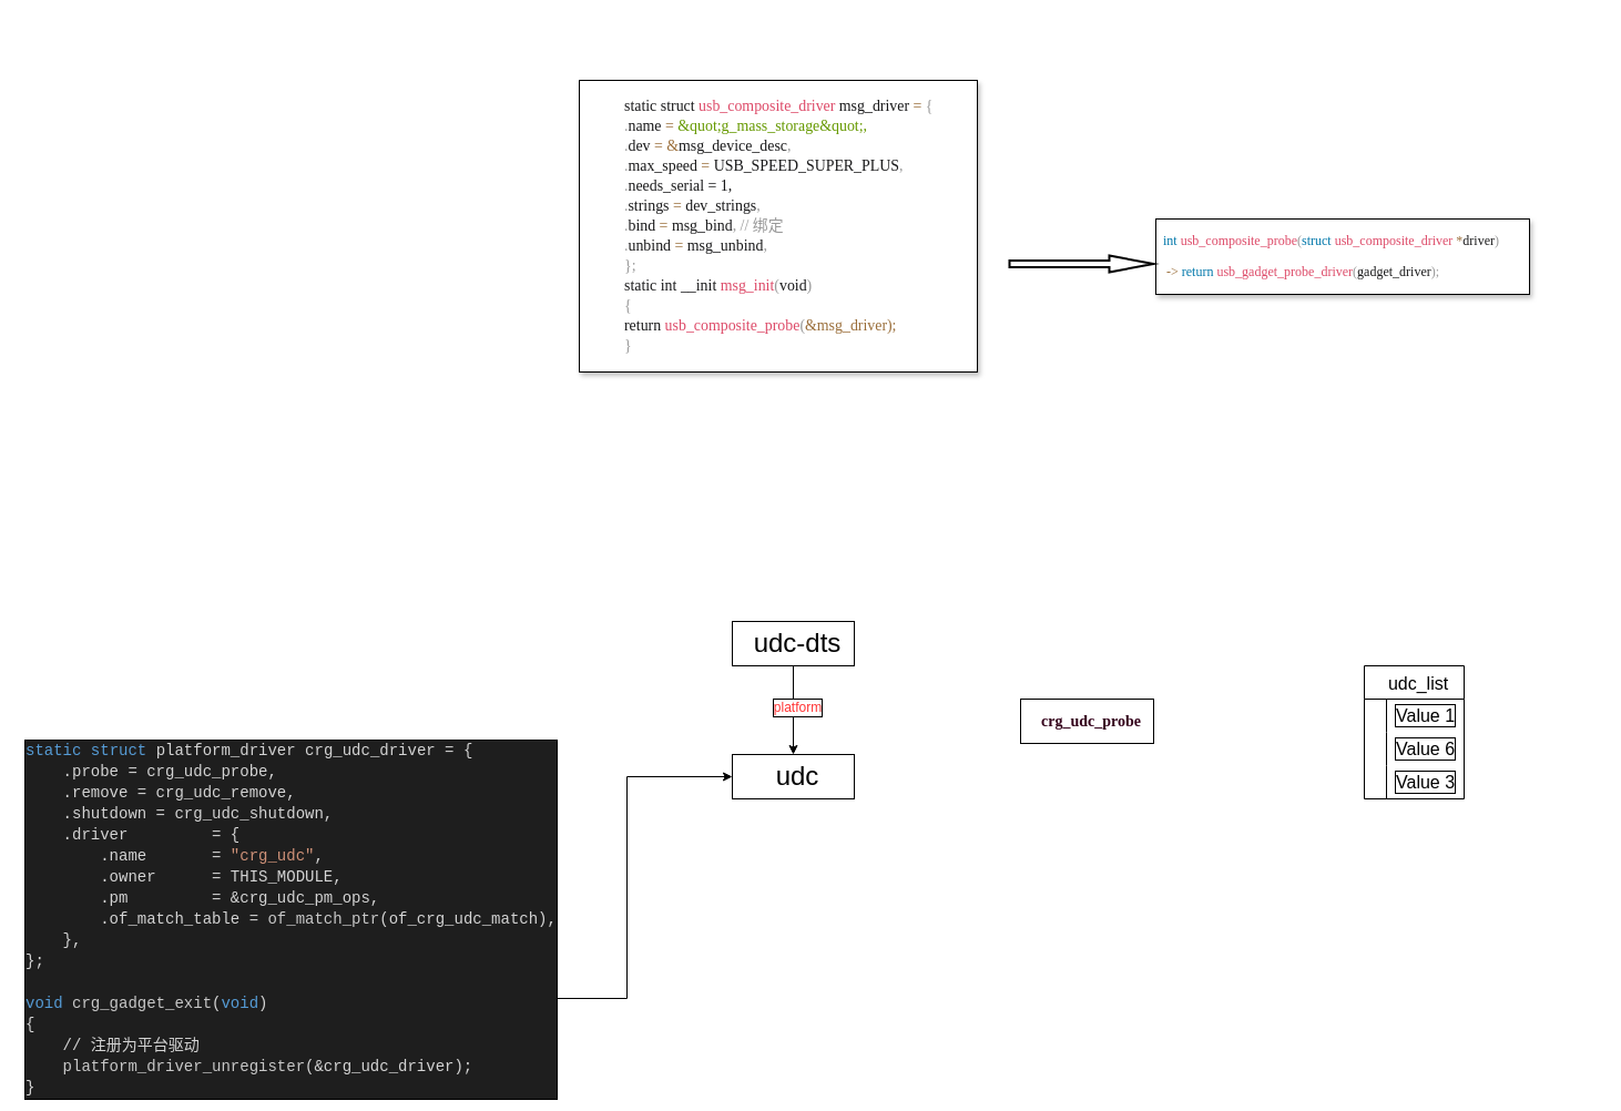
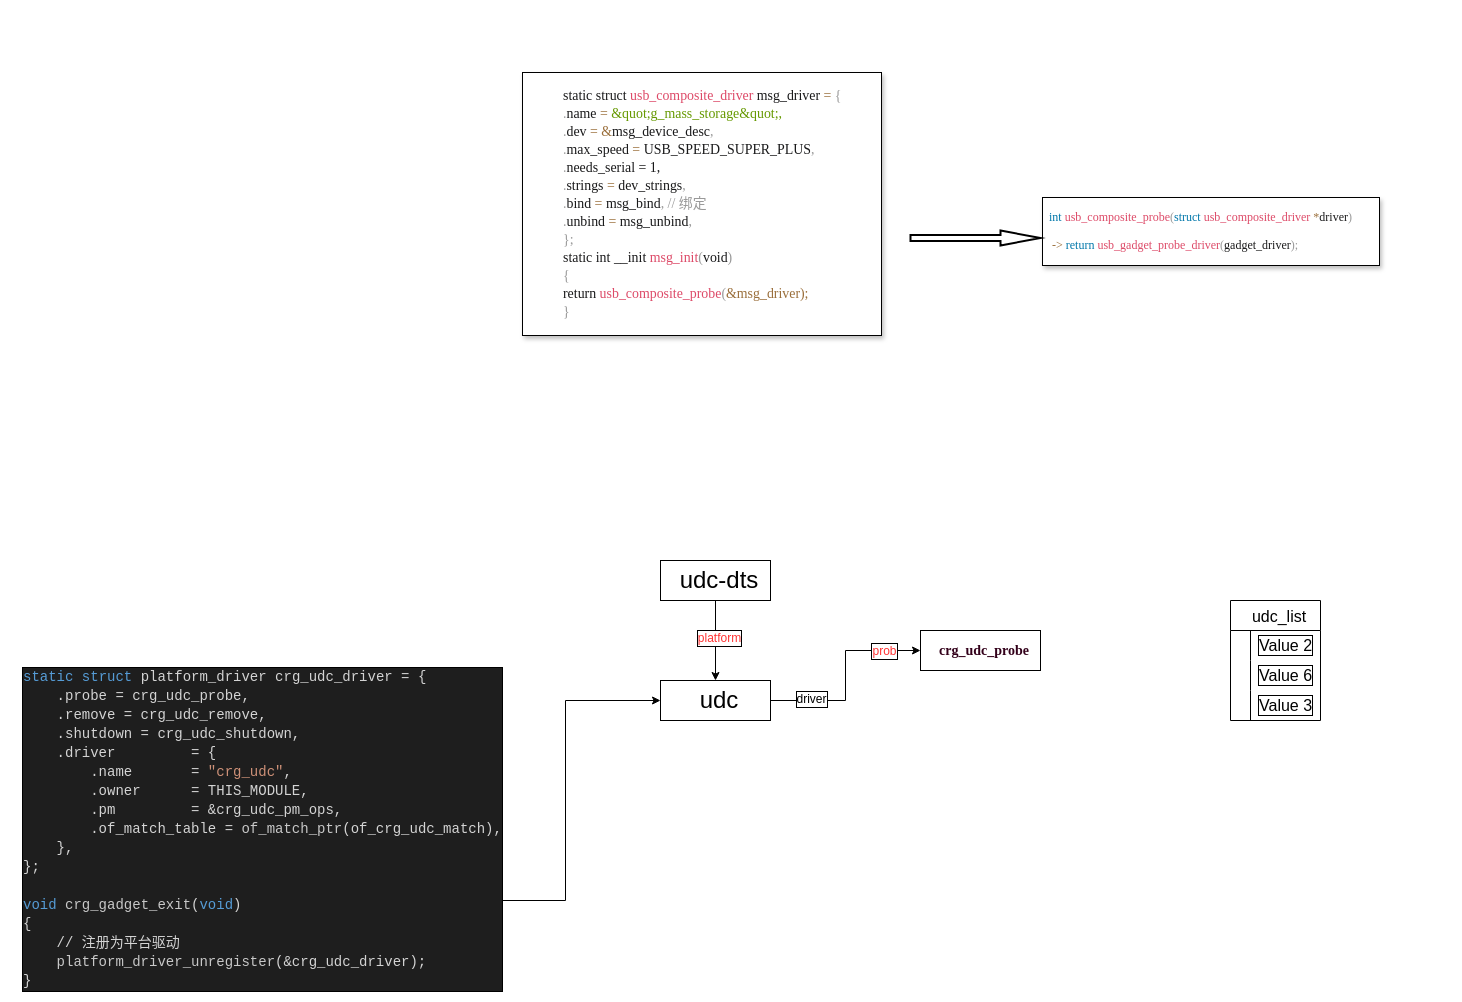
  <mxCell id="0" />
  <mxCell id="1" parent="0" />
  <mxCell id="2" value="&lt;div style=&quot;line-height: 1.3;font-family: Source Code Pro; text-align: left; vertical-align: top; color: #0077AA; font-size: 13.896px; font-style: normal; font-weight: normal;&quot;&gt;&lt;blockquote style=&quot;color: #19191A;&quot;&gt;&lt;span&gt;static&lt;/span&gt;&lt;span style=&quot;color: #19191A;&quot;&gt; &lt;/span&gt;&lt;span&gt;struct&lt;/span&gt;&lt;span style=&quot;color: #19191A;&quot;&gt; &lt;/span&gt;&lt;span style=&quot;color: #DD4A68;&quot;&gt;usb_composite_driver&lt;/span&gt;&lt;span style=&quot;color: #19191A;&quot;&gt; msg_driver &lt;/span&gt;&lt;span style=&quot;color: #9A6E3A;&quot;&gt;=&lt;/span&gt;&lt;span style=&quot;color: #19191A;&quot;&gt; &lt;/span&gt;&lt;span style=&quot;color: #999999;&quot;&gt;{&lt;br&gt;&lt;/span&gt;&lt;span style=&quot;color: #999999;&quot;&gt;.&lt;/span&gt;&lt;span&gt;name       &lt;/span&gt;&lt;span style=&quot;color: #9A6E3A;&quot;&gt;=&lt;/span&gt;&lt;span&gt; &lt;/span&gt;&lt;span style=&quot;color: #669900;&quot;&gt;&amp;amp;quot;g_mass_storage&amp;amp;quot;,&lt;br&gt;&lt;/span&gt;&lt;span style=&quot;color: #999999;&quot;&gt;.&lt;/span&gt;&lt;span&gt;dev        &lt;/span&gt;&lt;span style=&quot;color: #9A6E3A;&quot;&gt;=&lt;/span&gt;&lt;span&gt; &lt;/span&gt;&lt;span style=&quot;color: #9A6E3A;&quot;&gt;&amp;amp;&lt;/span&gt;&lt;span&gt;msg_device_desc&lt;/span&gt;&lt;span style=&quot;color: #999999;&quot;&gt;,&lt;br&gt;&lt;/span&gt;&lt;span style=&quot;color: #999999;&quot;&gt;.&lt;/span&gt;&lt;span&gt;max_speed  &lt;/span&gt;&lt;span style=&quot;color: #9A6E3A;&quot;&gt;=&lt;/span&gt;&lt;span&gt; USB_SPEED_SUPER_PLUS&lt;/span&gt;&lt;span style=&quot;color: #999999;&quot;&gt;,&lt;br&gt;&lt;/span&gt;&lt;span style=&quot;color: #999999;&quot;&gt;.&lt;/span&gt;&lt;span&gt;needs_serial   = 1,&lt;br&gt;&lt;/span&gt;&lt;span style=&quot;color: #999999;&quot;&gt;.&lt;/span&gt;&lt;span&gt;strings    &lt;/span&gt;&lt;span style=&quot;color: #9A6E3A;&quot;&gt;=&lt;/span&gt;&lt;span&gt; dev_strings&lt;/span&gt;&lt;span style=&quot;color: #999999;&quot;&gt;,&lt;br&gt;&lt;/span&gt;&lt;span style=&quot;color: #999999;&quot;&gt;.&lt;/span&gt;&lt;span&gt;bind       &lt;/span&gt;&lt;span style=&quot;color: #9A6E3A;&quot;&gt;=&lt;/span&gt;&lt;span&gt; msg_bind&lt;/span&gt;&lt;span style=&quot;color: #999999;&quot;&gt;, // 绑定&lt;br&gt;&lt;/span&gt;&lt;span style=&quot;color: #999999;&quot;&gt;.&lt;/span&gt;&lt;span style=&quot;color: #19191A;&quot;&gt;unbind     &lt;/span&gt;&lt;span style=&quot;color: #9A6E3A;&quot;&gt;=&lt;/span&gt;&lt;span style=&quot;color: #19191A;&quot;&gt; msg_unbind&lt;/span&gt;&lt;span style=&quot;color: #999999;&quot;&gt;,&lt;br&gt;&lt;/span&gt;&lt;span style=&quot;color: #999999;&quot;&gt;}&lt;/span&gt;&lt;span style=&quot;color: #999999;&quot;&gt;;&lt;/span&gt;&lt;br&gt;&lt;span&gt;static&lt;/span&gt;&lt;span style=&quot;color: #19191A;&quot;&gt; &lt;/span&gt;&lt;span&gt;int&lt;/span&gt;&lt;span style=&quot;color: #19191A;&quot;&gt; __init &lt;/span&gt;&lt;span style=&quot;color: #DD4A68;&quot;&gt;msg_init&lt;/span&gt;&lt;span style=&quot;color: #999999;&quot;&gt;(&lt;/span&gt;&lt;span&gt;void&lt;/span&gt;&lt;span style=&quot;color: #999999;&quot;&gt;)&lt;br&gt;&lt;/span&gt;&lt;span style=&quot;color: #999999;&quot;&gt;{&lt;br&gt;&lt;/span&gt;&lt;span&gt;return&lt;/span&gt;&lt;span style=&quot;color: #19191A;&quot;&gt; &lt;/span&gt;&lt;span style=&quot;color: #DD4A68;&quot;&gt;usb_composite_probe&lt;/span&gt;&lt;span style=&quot;color: #999999;&quot;&gt;(&lt;/span&gt;&lt;span style=&quot;color: #9A6E3A;&quot;&gt;&amp;amp;msg_driver);&lt;br&gt;&lt;/span&gt;&lt;span style=&quot;color: #999999;&quot;&gt;}&lt;/span&gt;&lt;/blockquote&gt;&lt;p&gt;&lt;span&gt;&lt;/span&gt;&lt;/p&gt;&lt;p&gt;&lt;span&gt;&lt;/span&gt;&lt;/p&gt;&lt;p&gt;&lt;span&gt;&lt;/span&gt;&lt;/p&gt;&lt;p&gt;&lt;span&gt;&lt;/span&gt;&lt;/p&gt;&lt;p&gt;&lt;span&gt;&lt;/span&gt;&lt;/p&gt;&lt;p&gt;&lt;span&gt;&lt;/span&gt;&lt;/p&gt;&lt;/div&gt;" style="text;whiteSpace=wrap;html=1;labelBorderColor=default;textShadow=1;labelBackgroundColor=default;" parent="1" vertex="1"><mxGeometry x="520" y="65" width="390" height="290" as="geometry" /></mxCell>
  <mxCell id="3" value="&lt;span id=&quot;boardmix-data-meta&quot;&gt;&lt;/span&gt;&lt;span id=&quot;boardmix-data-buffer&quot;&gt;&lt;/span&gt;" style="text;whiteSpace=wrap;html=1;" vertex="1" parent="1"><mxGeometry x="1300" y="200" width="30" height="20" as="geometry" /></mxCell>
  <mxCell id="4" value="&lt;span id=&quot;boardmix-data-meta&quot;&gt;&lt;/span&gt;&lt;span id=&quot;boardmix-data-buffer&quot;&gt;&lt;/span&gt;" style="text;whiteSpace=wrap;html=1;" vertex="1" parent="1"><mxGeometry x="1270" y="20" width="30" height="20" as="geometry" /></mxCell>
  <mxCell id="5" value="&lt;div style=&quot;line-height: 1.3;font-family: Source Code Pro; text-align: left; vertical-align: top; color: #19191A; font-size: 12.0px; font-style: normal; font-weight: normal;&quot;&gt;&lt;p style=&quot;color: #0077AA;&quot;&gt;&lt;span&gt;&amp;nbsp; int&lt;/span&gt;&lt;span style=&quot;color: #19191A;&quot;&gt; &lt;/span&gt;&lt;span style=&quot;color: #DD4A68;&quot;&gt;usb_composite_probe&lt;/span&gt;&lt;span style=&quot;color: #999999;&quot;&gt;(&lt;/span&gt;&lt;span&gt;struct&lt;/span&gt;&lt;span style=&quot;color: #19191A;&quot;&gt; &lt;/span&gt;&lt;span style=&quot;color: #DD4A68;&quot;&gt;usb_composite_driver&lt;/span&gt;&lt;span style=&quot;color: #19191A;&quot;&gt; &lt;/span&gt;&lt;span style=&quot;color: #9A6E3A;&quot;&gt;*&lt;/span&gt;&lt;span style=&quot;color: #19191A;&quot;&gt;driver&lt;/span&gt;&lt;span style=&quot;color: #999999;&quot;&gt;)&amp;nbsp; &amp;nbsp; &amp;nbsp; &amp;nbsp; &amp;nbsp;&lt;/span&gt;&lt;/p&gt;&lt;p&gt;&lt;span&gt;&lt;/span&gt;&lt;span style=&quot;color: #9A6E3A;&quot;&gt;&amp;nbsp; &amp;nbsp;-&amp;gt; &lt;/span&gt;&lt;span style=&quot;color: #0077AA;&quot;&gt;return&lt;/span&gt;&lt;span&gt; &lt;/span&gt;&lt;span style=&quot;color: #DD4A68;&quot;&gt;usb_gadget_probe_driver&lt;/span&gt;&lt;span style=&quot;color: #999999;&quot;&gt;(&lt;/span&gt;&lt;span&gt;gadget_driver&lt;/span&gt;&lt;span style=&quot;color: #999999;&quot;&gt;);&lt;/span&gt;&lt;/p&gt;&lt;/div&gt;" style="text;whiteSpace=wrap;html=1;labelBorderColor=default;textShadow=1;labelBackgroundColor=default;" vertex="1" parent="1"><mxGeometry x="1040" y="190" width="400" height="90" as="geometry" /></mxCell>
  <mxCell id="6" value="" style="verticalLabelPosition=bottom;verticalAlign=top;html=1;strokeWidth=2;shape=mxgraph.arrows2.arrow;dy=0.6;dx=40;notch=0;" vertex="1" parent="1"><mxGeometry x="910" y="230" width="130" height="15" as="geometry" /></mxCell>
  <mxCell id="7" style="edgeStyle=orthogonalEdgeStyle;rounded=0;orthogonalLoop=1;jettySize=auto;html=1;exitX=0.5;exitY=1;exitDx=0;exitDy=0;fontFamily=Helvetica;fontSize=12;fontColor=default;labelBorderColor=default;labelBackgroundColor=default;" edge="1" parent="1" source="9" target="13"><mxGeometry relative="1" as="geometry" /></mxCell>
  <mxCell id="8" value="&lt;font color=&quot;#ff3333&quot;&gt;platform&lt;/font&gt;" style="edgeLabel;html=1;align=center;verticalAlign=middle;resizable=0;points=[];spacingLeft=8;fontFamily=Helvetica;fontSize=12;fontColor=default;labelBorderColor=default;labelBackgroundColor=default;fillColor=none;gradientColor=none;" vertex="1" connectable="0" parent="7"><mxGeometry x="-0.072" y="-1" relative="1" as="geometry"><mxPoint as="offset" /></mxGeometry></mxCell>
  <mxCell id="9" value="udc-dts" style="whiteSpace=wrap;html=1;align=center;verticalAlign=middle;spacingLeft=8;fontFamily=Helvetica;fontSize=24;fontColor=default;labelBorderColor=none;labelBackgroundColor=default;fillColor=none;gradientColor=none;horizontal=1;" vertex="1" parent="1"><mxGeometry x="660" y="560" width="110" height="40" as="geometry" /></mxCell>
+ <mxCell id="10" style="edgeStyle=orthogonalEdgeStyle;rounded=0;orthogonalLoop=1;jettySize=auto;html=1;entryX=0;entryY=0.5;entryDx=0;entryDy=0;fontFamily=Helvetica;fontSize=12;fontColor=default;labelBorderColor=default;labelBackgroundColor=default;" edge="1" parent="1" source="13" target="14"><mxGeometry relative="1" as="geometry" /></mxCell>
+ <mxCell id="11" value="&lt;font color=&quot;#ff3333&quot;&gt;prob&lt;/font&gt;" style="edgeLabel;html=1;align=center;verticalAlign=middle;resizable=0;points=[];spacingLeft=8;fontFamily=Helvetica;fontSize=12;fontColor=default;labelBorderColor=default;labelBackgroundColor=default;fillColor=none;gradientColor=none;" vertex="1" connectable="0" parent="10"><mxGeometry x="0.588" relative="1" as="geometry"><mxPoint as="offset" /></mxGeometry></mxCell>
+ <mxCell id="12" value="driver" style="edgeLabel;html=1;align=center;verticalAlign=middle;resizable=0;points=[];spacingLeft=8;fontFamily=Helvetica;fontSize=12;fontColor=default;labelBorderColor=default;labelBackgroundColor=default;fillColor=none;gradientColor=none;" vertex="1" connectable="0" parent="10"><mxGeometry x="-0.643" y="2" relative="1" as="geometry"><mxPoint as="offset" /></mxGeometry></mxCell>
  <mxCell id="13" value="udc" style="whiteSpace=wrap;html=1;align=center;verticalAlign=middle;spacingLeft=8;fontFamily=Helvetica;fontSize=24;fontColor=default;labelBorderColor=none;labelBackgroundColor=default;fillColor=none;gradientColor=none;horizontal=1;" vertex="1" parent="1"><mxGeometry x="660" y="680" width="110" height="40" as="geometry" /></mxCell>
  <mxCell id="14" value="&lt;div&gt;&lt;div style=&quot;line-height: 19px;&quot;&gt;&lt;div style=&quot;font-size: 14px; line-height: 19px;&quot;&gt;&lt;div style=&quot;line-height: 19px;&quot;&gt;crg_udc_probe&lt;/div&gt;&lt;/div&gt;&lt;/div&gt;&lt;/div&gt;" style="whiteSpace=wrap;html=1;align=center;verticalAlign=middle;spacingLeft=8;fontFamily=Tahoma;fontSize=24;fontColor=#33001A;labelBorderColor=none;labelBackgroundColor=default;fillColor=none;gradientColor=none;horizontal=1;fontStyle=1" vertex="1" parent="1"><mxGeometry x="920" y="630" width="120" height="40" as="geometry" /></mxCell>
  <mxCell id="15" style="edgeStyle=orthogonalEdgeStyle;rounded=0;orthogonalLoop=1;jettySize=auto;html=1;exitX=1;exitY=0.75;exitDx=0;exitDy=0;entryX=0;entryY=0.5;entryDx=0;entryDy=0;fontFamily=Helvetica;fontSize=12;fontColor=default;labelBorderColor=default;labelBackgroundColor=default;" edge="1" parent="1" source="16" target="13"><mxGeometry relative="1" as="geometry" /></mxCell>
  <mxCell id="16" value="&lt;div style=&quot;color: #d4d4d4;background-color: #1e1e1e;font-family: Consolas, 'Courier New', monospace;font-weight: normal;font-size: 14px;line-height: 19px;white-space: pre;&quot;&gt;&lt;div&gt;&lt;span style=&quot;color: #569cd6;&quot;&gt;static&lt;/span&gt;&lt;span style=&quot;color: #d4d4d4;&quot;&gt; &lt;/span&gt;&lt;span style=&quot;color: #569cd6;&quot;&gt;struct&lt;/span&gt;&lt;span style=&quot;color: #d4d4d4;&quot;&gt; platform_driver crg_udc_driver = {&lt;/span&gt;&lt;/div&gt;&lt;div&gt;&lt;span style=&quot;color: #d4d4d4;&quot;&gt;&amp;nbsp; &amp;nbsp; .probe = crg_udc_probe,&lt;/span&gt;&lt;/div&gt;&lt;div&gt;&lt;span style=&quot;color: #d4d4d4;&quot;&gt;&amp;nbsp; &amp;nbsp; .remove = crg_udc_remove,&lt;/span&gt;&lt;/div&gt;&lt;div&gt;&lt;span style=&quot;color: #d4d4d4;&quot;&gt;&amp;nbsp; &amp;nbsp; .shutdown = crg_udc_shutdown,&lt;/span&gt;&lt;/div&gt;&lt;div&gt;&lt;span style=&quot;color: #d4d4d4;&quot;&gt;&amp;nbsp; &amp;nbsp; .driver &amp;nbsp; &amp;nbsp; &amp;nbsp; &amp;nbsp; = {&lt;/span&gt;&lt;/div&gt;&lt;div&gt;&lt;span style=&quot;color: #d4d4d4;&quot;&gt;&amp;nbsp; &amp;nbsp; &amp;nbsp; &amp;nbsp; .name &amp;nbsp; &amp;nbsp; &amp;nbsp; = &lt;/span&gt;&lt;span style=&quot;color: #ce9178;&quot;&gt;&quot;crg_udc&quot;&lt;/span&gt;&lt;span style=&quot;color: #d4d4d4;&quot;&gt;,&lt;/span&gt;&lt;/div&gt;&lt;div&gt;&lt;span style=&quot;color: #d4d4d4;&quot;&gt;&amp;nbsp; &amp;nbsp; &amp;nbsp; &amp;nbsp; .owner &amp;nbsp; &amp;nbsp; &amp;nbsp;= THIS_MODULE,&lt;/span&gt;&lt;/div&gt;&lt;div&gt;&lt;span style=&quot;color: #d4d4d4;&quot;&gt;&amp;nbsp; &amp;nbsp; &amp;nbsp; &amp;nbsp; .pm &amp;nbsp; &amp;nbsp; &amp;nbsp; &amp;nbsp; = &amp;amp;crg_udc_pm_ops,&lt;/span&gt;&lt;/div&gt;&lt;div&gt;&lt;span style=&quot;color: #d4d4d4;&quot;&gt;&amp;nbsp; &amp;nbsp; &amp;nbsp; &amp;nbsp; .of_match_table = &lt;/span&gt;&lt;span style=&quot;color: #c8c8c8;&quot;&gt;of_match_ptr&lt;/span&gt;&lt;span style=&quot;color: #d4d4d4;&quot;&gt;(of_crg_udc_match),&lt;/span&gt;&lt;/div&gt;&lt;div&gt;&lt;span style=&quot;color: #d4d4d4;&quot;&gt;&amp;nbsp; &amp;nbsp; },&lt;/span&gt;&lt;/div&gt;&lt;div&gt;&lt;span style=&quot;color: #d4d4d4;&quot;&gt;};&lt;/span&gt;&lt;/div&gt;&lt;br&gt;&lt;div&gt;&lt;span style=&quot;color: #569cd6;&quot;&gt;void&lt;/span&gt;&lt;span style=&quot;color: #d4d4d4;&quot;&gt; &lt;/span&gt;&lt;span style=&quot;color: #c8c8c8;&quot;&gt;crg_gadget_exit&lt;/span&gt;&lt;span style=&quot;color: #d4d4d4;&quot;&gt;(&lt;/span&gt;&lt;span style=&quot;color: #569cd6;&quot;&gt;void&lt;/span&gt;&lt;span style=&quot;color: #d4d4d4;&quot;&gt;)&lt;/span&gt;&lt;/div&gt;&lt;div&gt;&lt;span style=&quot;color: #d4d4d4;&quot;&gt;{&lt;/span&gt;&lt;/div&gt;&lt;div&gt;&lt;span style=&quot;color: #d4d4d4;&quot;&gt;    // 注册为平台驱动&lt;/span&gt;&lt;/div&gt;&lt;div&gt;&lt;span style=&quot;color: #d4d4d4;&quot;&gt;&amp;nbsp; &amp;nbsp; &lt;/span&gt;&lt;span style=&quot;color: #c8c8c8;&quot;&gt;platform_driver_unregister&lt;/span&gt;&lt;span style=&quot;color: #d4d4d4;&quot;&gt;(&amp;amp;crg_udc_driver);&lt;/span&gt;&lt;/div&gt;&lt;div&gt;&lt;span style=&quot;color: #d4d4d4;&quot;&gt;}&lt;/span&gt;&lt;/div&gt;&lt;/div&gt;" style="text;whiteSpace=wrap;html=1;fontFamily=Helvetica;fontSize=12;fontColor=default;labelBorderColor=default;labelBackgroundColor=default;textShadow=0;" vertex="1" parent="1"><mxGeometry x="20" y="660" width="450" height="320" as="geometry" /></mxCell>
  <mxCell id="17" value="udc_list" style="shape=table;startSize=30;container=1;collapsible=0;childLayout=tableLayout;fixedRows=1;rowLines=0;fontStyle=0;strokeColor=default;fontSize=16;align=center;verticalAlign=middle;spacingLeft=8;fontFamily=Helvetica;fontColor=default;labelBorderColor=none;labelBackgroundColor=default;fillColor=none;gradientColor=none;" vertex="1" parent="1"><mxGeometry x="1230" y="600" width="90" height="120" as="geometry" /></mxCell>
  <mxCell id="18" value="" style="shape=tableRow;horizontal=0;startSize=0;swimlaneHead=0;swimlaneBody=0;top=0;left=0;bottom=0;right=0;collapsible=0;dropTarget=0;fillColor=none;points=[[0,0.5],[1,0.5]];portConstraint=eastwest;strokeColor=inherit;fontSize=16;align=left;verticalAlign=middle;spacingLeft=8;fontFamily=Helvetica;fontColor=default;labelBorderColor=default;labelBackgroundColor=default;" vertex="1" parent="17"><mxGeometry y="30" width="90" height="30" as="geometry" /></mxCell>
  <mxCell id="19" value="" style="shape=partialRectangle;html=1;whiteSpace=wrap;connectable=0;fillColor=none;top=0;left=0;bottom=0;right=0;overflow=hidden;pointerEvents=1;strokeColor=inherit;fontSize=16;align=left;verticalAlign=middle;spacingLeft=8;fontFamily=Helvetica;fontColor=default;labelBorderColor=default;labelBackgroundColor=default;" vertex="1" parent="18"><mxGeometry width="20" height="30" as="geometry"><mxRectangle width="20" height="30" as="alternateBounds" /></mxGeometry></mxCell>
- <mxCell id="20" value="Value 1" style="shape=partialRectangle;html=1;whiteSpace=wrap;connectable=0;fillColor=none;top=0;left=0;bottom=0;right=0;align=left;spacingLeft=6;overflow=hidden;strokeColor=inherit;fontSize=16;verticalAlign=middle;fontFamily=Helvetica;fontColor=default;labelBorderColor=default;labelBackgroundColor=default;" vertex="1" parent="18"><mxGeometry x="20" width="70" height="30" as="geometry"><mxRectangle width="70" height="30" as="alternateBounds" /></mxGeometry></mxCell>
+ <mxCell id="20" value="Value 2" style="shape=partialRectangle;html=1;whiteSpace=wrap;connectable=0;fillColor=none;top=0;left=0;bottom=0;right=0;align=left;spacingLeft=6;overflow=hidden;strokeColor=inherit;fontSize=16;verticalAlign=middle;fontFamily=Helvetica;fontColor=default;labelBorderColor=default;labelBackgroundColor=default;" vertex="1" parent="18"><mxGeometry x="20" width="70" height="30" as="geometry"><mxRectangle width="70" height="30" as="alternateBounds" /></mxGeometry></mxCell>
  <mxCell id="21" value="" style="shape=tableRow;horizontal=0;startSize=0;swimlaneHead=0;swimlaneBody=0;top=0;left=0;bottom=0;right=0;collapsible=0;dropTarget=0;fillColor=none;points=[[0,0.5],[1,0.5]];portConstraint=eastwest;strokeColor=inherit;fontSize=16;align=left;verticalAlign=middle;spacingLeft=8;fontFamily=Helvetica;fontColor=default;labelBorderColor=default;labelBackgroundColor=default;" vertex="1" parent="17"><mxGeometry y="60" width="90" height="30" as="geometry" /></mxCell>
  <mxCell id="22" value="" style="shape=partialRectangle;html=1;whiteSpace=wrap;connectable=0;fillColor=none;top=0;left=0;bottom=0;right=0;overflow=hidden;strokeColor=inherit;fontSize=16;align=left;verticalAlign=middle;spacingLeft=8;fontFamily=Helvetica;fontColor=default;labelBorderColor=default;labelBackgroundColor=default;" vertex="1" parent="21"><mxGeometry width="20" height="30" as="geometry"><mxRectangle width="20" height="30" as="alternateBounds" /></mxGeometry></mxCell>
  <mxCell id="23" value="Value 6" style="shape=partialRectangle;html=1;whiteSpace=wrap;connectable=0;fillColor=none;top=0;left=0;bottom=0;right=0;align=left;spacingLeft=6;overflow=hidden;strokeColor=inherit;fontSize=16;verticalAlign=middle;fontFamily=Helvetica;fontColor=default;labelBorderColor=default;labelBackgroundColor=default;" vertex="1" parent="21"><mxGeometry x="20" width="70" height="30" as="geometry"><mxRectangle width="70" height="30" as="alternateBounds" /></mxGeometry></mxCell>
  <mxCell id="24" value="" style="shape=tableRow;horizontal=0;startSize=0;swimlaneHead=0;swimlaneBody=0;top=0;left=0;bottom=0;right=0;collapsible=0;dropTarget=0;fillColor=none;points=[[0,0.5],[1,0.5]];portConstraint=eastwest;strokeColor=inherit;fontSize=16;align=left;verticalAlign=middle;spacingLeft=8;fontFamily=Helvetica;fontColor=default;labelBorderColor=default;labelBackgroundColor=default;" vertex="1" parent="17"><mxGeometry y="90" width="90" height="30" as="geometry" /></mxCell>
  <mxCell id="25" value="" style="shape=partialRectangle;html=1;whiteSpace=wrap;connectable=0;fillColor=none;top=0;left=0;bottom=0;right=0;overflow=hidden;strokeColor=inherit;fontSize=16;align=left;verticalAlign=middle;spacingLeft=8;fontFamily=Helvetica;fontColor=default;labelBorderColor=default;labelBackgroundColor=default;" vertex="1" parent="24"><mxGeometry width="20" height="30" as="geometry"><mxRectangle width="20" height="30" as="alternateBounds" /></mxGeometry></mxCell>
  <mxCell id="26" value="Value 3" style="shape=partialRectangle;html=1;whiteSpace=wrap;connectable=0;fillColor=none;top=0;left=0;bottom=0;right=0;align=left;spacingLeft=6;overflow=hidden;strokeColor=inherit;fontSize=16;verticalAlign=middle;fontFamily=Helvetica;fontColor=default;labelBorderColor=default;labelBackgroundColor=default;" vertex="1" parent="24"><mxGeometry x="20" width="70" height="30" as="geometry"><mxRectangle width="70" height="30" as="alternateBounds" /></mxGeometry></mxCell>
